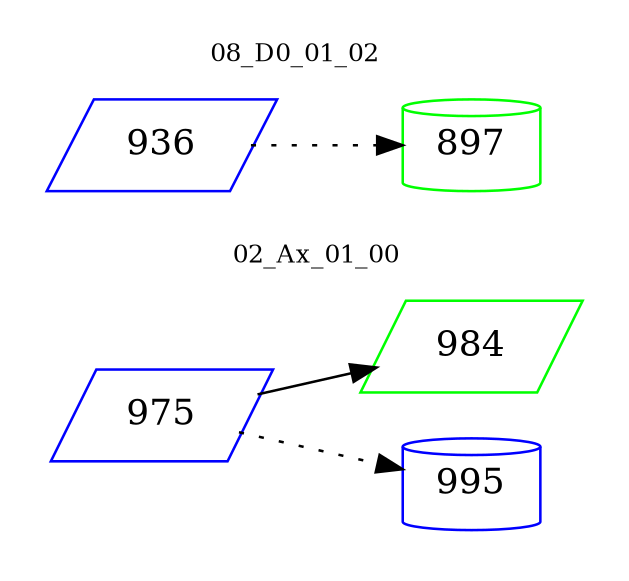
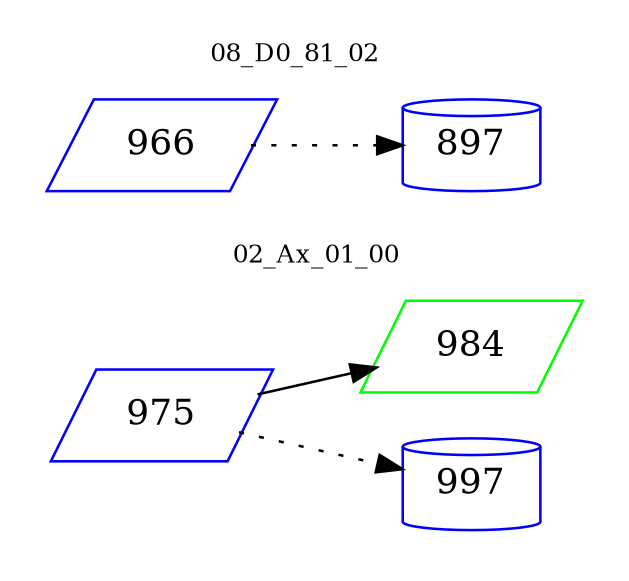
  digraph {
    rankdir=LR
    node [color=blue shape=parallelogram]
    edge [color=black style=dotted]
    n1 [label=975]
-   n2 [label=995 shape=cylinder]
+   n2 [label=997 shape=cylinder]
    n3 [color=green label=984]
-   n4 [label=936]
-   n5 [color=green label=897 shape=cylinder]
+   n4 [label=966]
+   n5 [label=897 shape=cylinder]
    subgraph cluster_1 {
      color=white
      fontsize=10
      label="02_Ax_01_00"
      n1
      n2
      n3
    }
    subgraph cluster_2 {
      color=white
      fontsize=10
-     label="08_D0_01_02"
+     label="08_D0_81_02"
      n4
      n5
    }
    n1 -> n2
    n1 -> n3 [style=solid]
    n4 -> n5
  }
